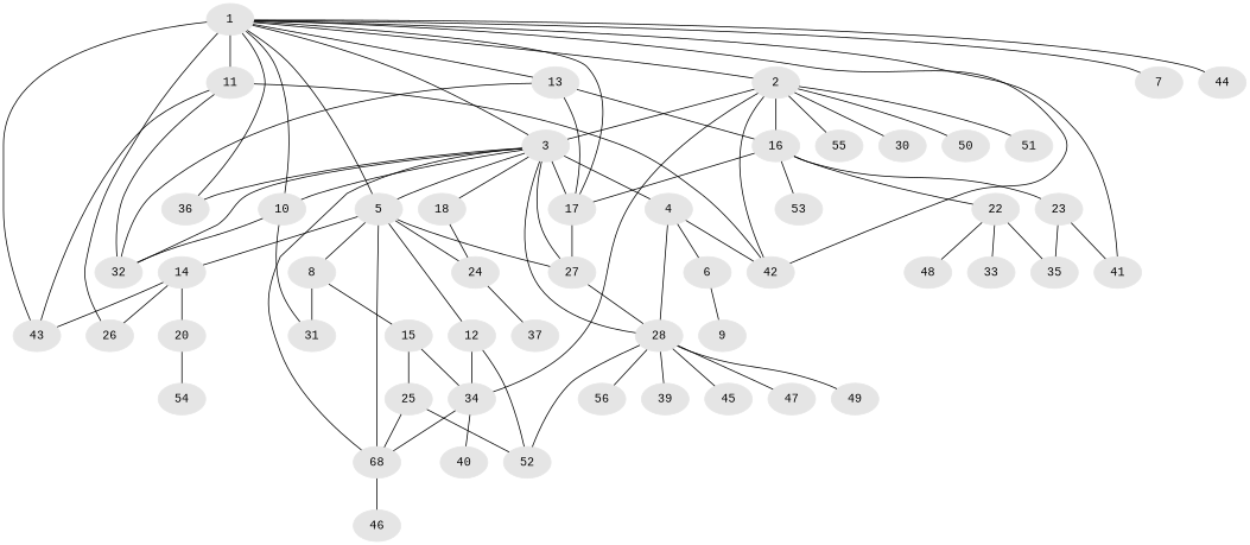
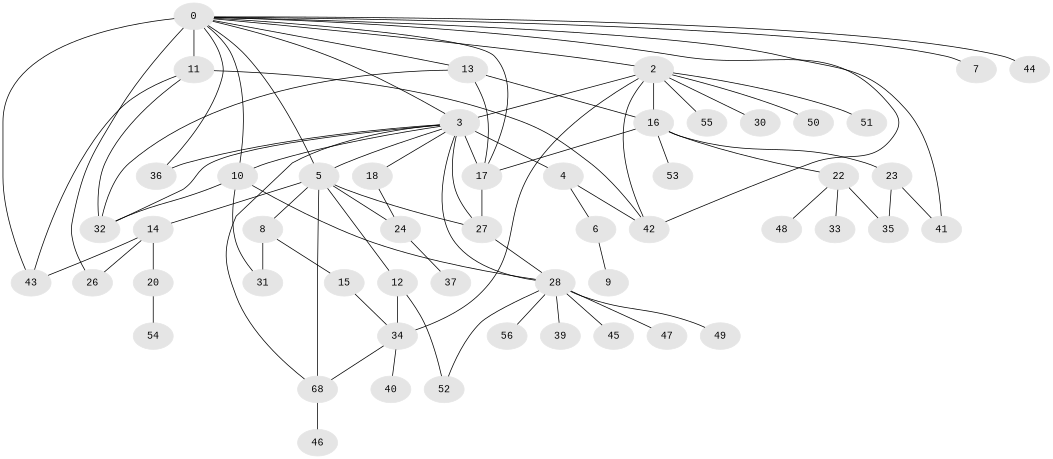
  graph {
    fontname="Liberation Mono"
    node [color=gray90 fontname="Liberation Mono" style=filled]
    edge [fontname="Liberation Mono" weight=1.0]
-   1
+   1 [label=0]
    2
    3
    5
    7
    10
    11
    13
    17
    26
    36
    42
    43
    44
    41
    16
    30
    34
    50
    51
    55
    32
    4
    18
    27
    28
    n27 [label=68]
    8
    12
    14
    24
    31
    22
    23
    53
    40
    6
    33
    35
    48
    52
    39
    45
    47
    49
    56
    46
    9
    15
    20
    37
-   25
    54
    1 -- 2
    1 -- 3
    1 -- 5
    1 -- 7
    1 -- 10
    1 -- 11 [weight=14.0]
    1 -- 13
    1 -- 17
    1 -- 26
    1 -- 36
    1 -- 42
    1 -- 43
    1 -- 44
    1 -- 41
    2 -- 3
    2 -- 42
    2 -- 16
    2 -- 30
    2 -- 34
    2 -- 50
    2 -- 51
    2 -- 55
    3 -- 5
    3 -- 10
    3 -- 17 [weight=2.0]
    3 -- 36
    3 -- 32
    3 -- 4 [weight=16.0]
    3 -- 18
    3 -- 27 [weight=2.0]
    3 -- 28
    3 -- n27
    5 -- 27
    5 -- n27
    5 -- 8 [weight=6.0]
    5 -- 12
    5 -- 14
    5 -- 24
    10 -- 32
    10 -- 31 [weight=2.0]
    11 -- 42
    11 -- 43
    11 -- 32
    13 -- 17
    13 -- 16
    13 -- 32
    17 -- 27
    16 -- 17
    16 -- 22
    16 -- 23
    16 -- 53
    34 -- n27
    34 -- 40
    4 -- 42
-   4 -- 28
+   10 -- 28
    4 -- 6
    18 -- 24
    27 -- 28
    28 -- 52
    28 -- 39
    28 -- 45
    28 -- 47
    28 -- 49
    28 -- 56
    n27 -- 46
    8 -- 31
    8 -- 15
    12 -- 34
    12 -- 52
    14 -- 26
    14 -- 43
    14 -- 20
    24 -- 37
    22 -- 33
    22 -- 35
    22 -- 48
    23 -- 41
    23 -- 35
    6 -- 9 [weight=2.0]
    15 -- 34
-   15 -- 25 [weight=3.0]
    20 -- 54
-   25 -- n27
-   25 -- 52
  }
